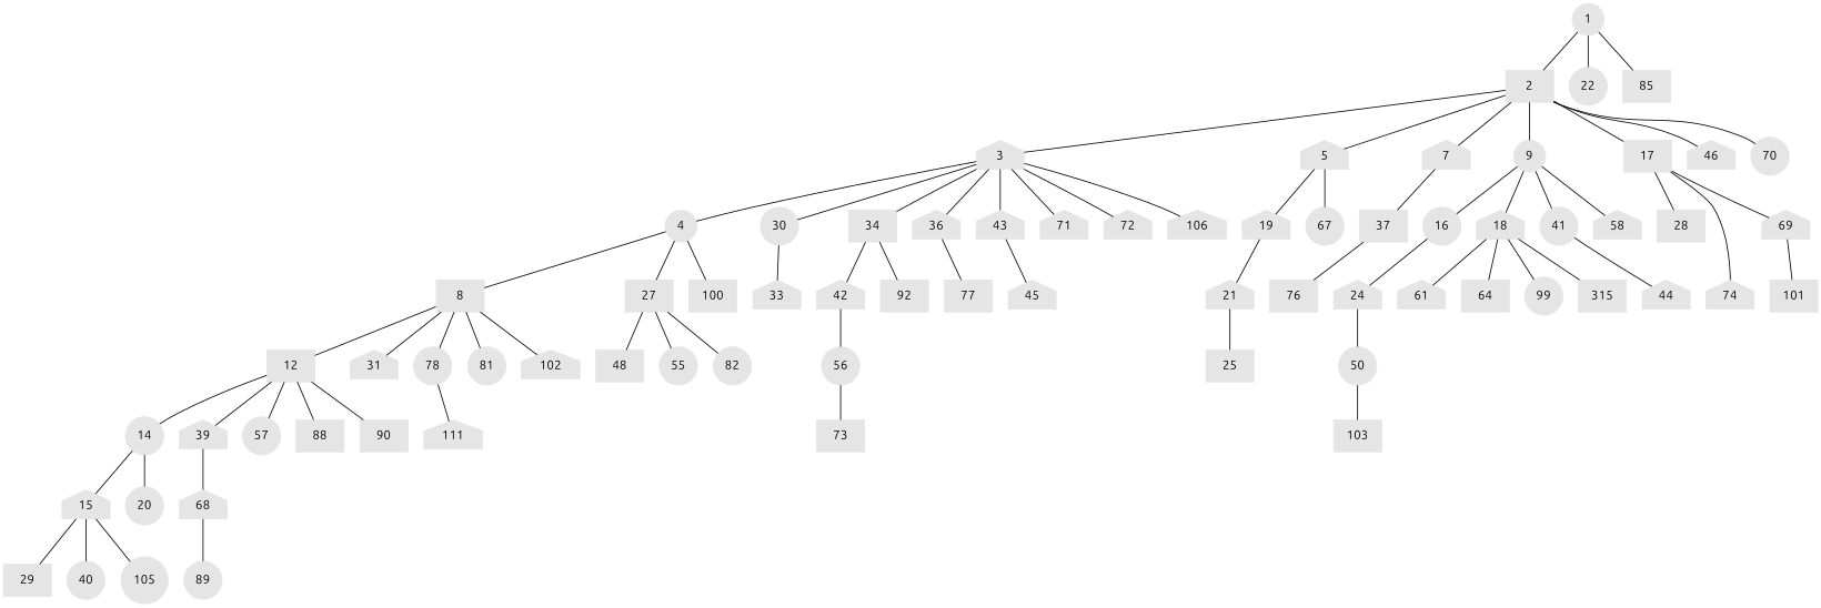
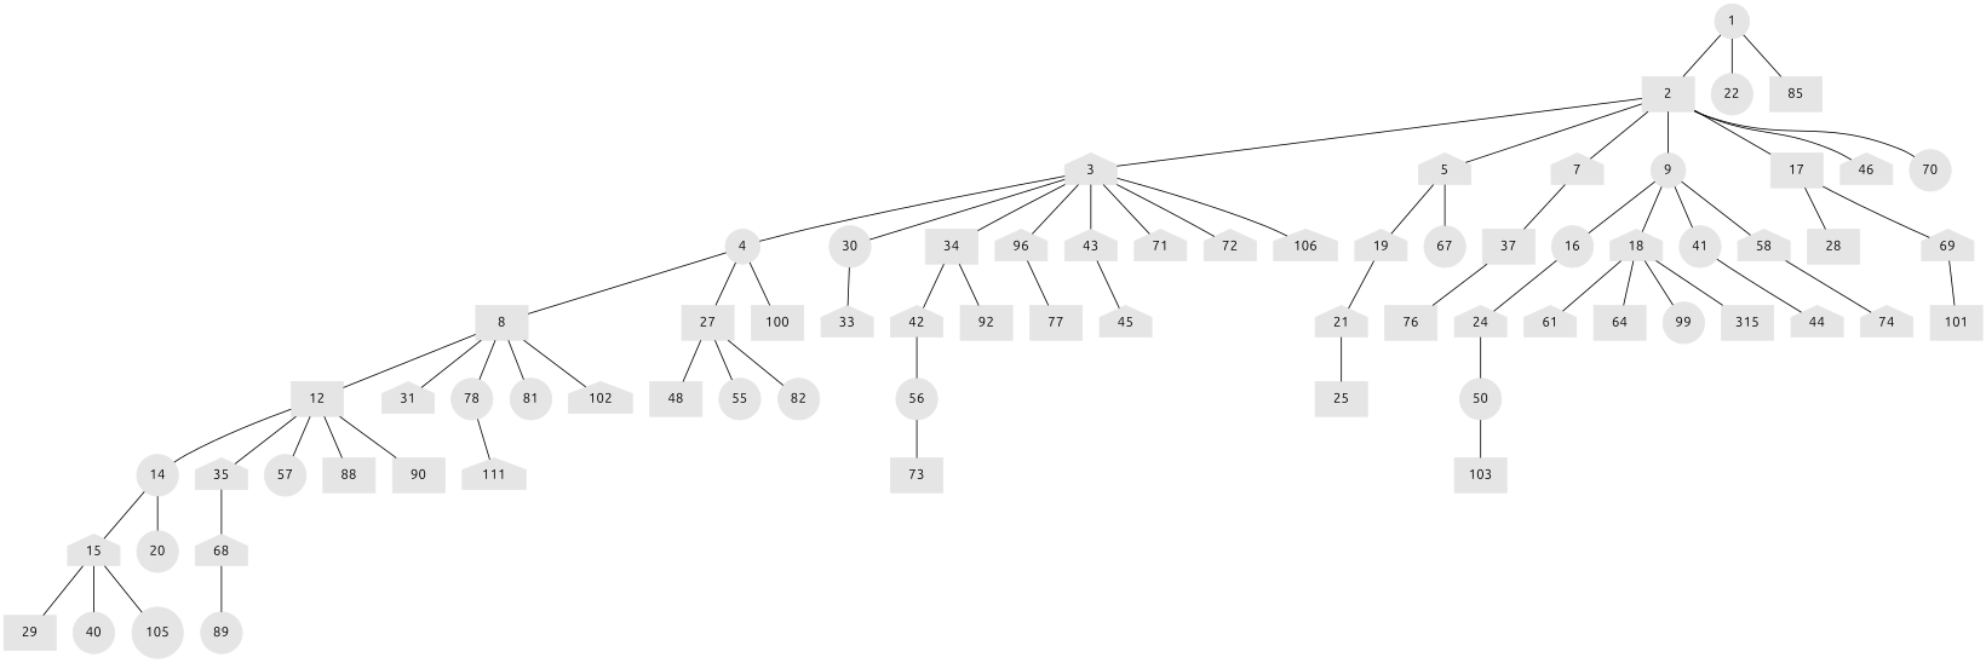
  graph {
    fontname=Ubuntu
    node [color=gray90 fontname=Ubuntu shape=house style=filled]
    edge [fontname=Ubuntu]
    1 [shape=circle super="+32"]
    2 [shape=box super="+6"]
    22 [shape=circle]
    85 [shape=box]
    3 [super="+23"]
    5 [super="+13"]
    7 [super="+65"]
    9 [shape=circle super="+10"]
    17 [shape=box super="+52"]
    46
    70 [shape=circle]
    4 [shape=circle]
    30 [shape=circle]
    34 [shape=box super="+84"]
-   36 [super="+49"]
+   36 [super="+49" label=96]
    43 [super="+47"]
    71
    72
    106
    19 [super="+83"]
    67 [shape=circle super="+114"]
    37 [shape=box super="+38"]
    16 [shape=circle super="+75"]
    18 [super="+26"]
    41 [shape=circle]
    58 [super="+59"]
    28 [shape=box]
    69 [super="+94"]
    74 [super="+108"]
    8 [shape=box super="+11"]
    27 [shape=box super="+35"]
    100 [shape=box]
    33 [super="+51"]
    42 [super="+54"]
    92 [shape=box super="+93"]
    77 [shape=box]
    45 [super="+60"]
    12 [shape=box super="+53"]
    31
    78 [shape=circle]
    81 [shape=circle super="+96"]
    102
    48 [shape=box super="+112"]
    55 [shape=circle]
    82 [shape=circle]
    21 [super="+113"]
    76 [shape=box]
    14 [shape=circle super="+97"]
-   39 [super="+110"]
+   39 [super="+110" label=35]
    57 [shape=circle]
    88 [shape=box super="+107"]
    90 [shape=box super="+95"]
    111
    24 [super="+80"]
    61
    64 [shape=box super="+87"]
    99 [shape=circle]
    n58 [label=315 shape=box]
    44 [super="+66"]
    15 [super="+86"]
    20 [shape=circle]
    68
    29 [shape=box super="+63"]
    40 [shape=circle super="+91"]
    105 [shape=circle]
    50 [shape=circle super="+62"]
    101 [shape=box]
    25 [shape=box]
    103 [shape=box]
    56 [shape=circle super="+79"]
    89 [shape=circle super="+109"]
    73 [shape=box]
    1 -- 2
    1 -- 22
    1 -- 85
    2 -- 3
    2 -- 5
    2 -- 7
    2 -- 9
    2 -- 17
    2 -- 46
    2 -- 70
    3 -- 4
    3 -- 30
    3 -- 34
    3 -- 36
    3 -- 43
    3 -- 71
    3 -- 72
    3 -- 106
    5 -- 19
    5 -- 67
    7 -- 37
    9 -- 16
    9 -- 18
    9 -- 41
    9 -- 58
    17 -- 28
    17 -- 69
-   17 -- 74
+   58 -- 74
    4 -- 8
    4 -- 27
    4 -- 100
    30 -- 33
    34 -- 42
    34 -- 92
    36 -- 77
    43 -- 45
    19 -- 21
    37 -- 76
    16 -- 24
    18 -- 61
    18 -- 64
    18 -- 99
    18 -- n58
    41 -- 44
    69 -- 101
    8 -- 12
    8 -- 31
    8 -- 78
    8 -- 81
    8 -- 102
    27 -- 48
    27 -- 55
    27 -- 82
    42 -- 56
    12 -- 14
    12 -- 39
    12 -- 57
    12 -- 88
    12 -- 90
    78 -- 111
    21 -- 25
    14 -- 15
    14 -- 20
    39 -- 68
    24 -- 50
    15 -- 29
    15 -- 40
    15 -- 105
    68 -- 89
    50 -- 103
    56 -- 73
  }
